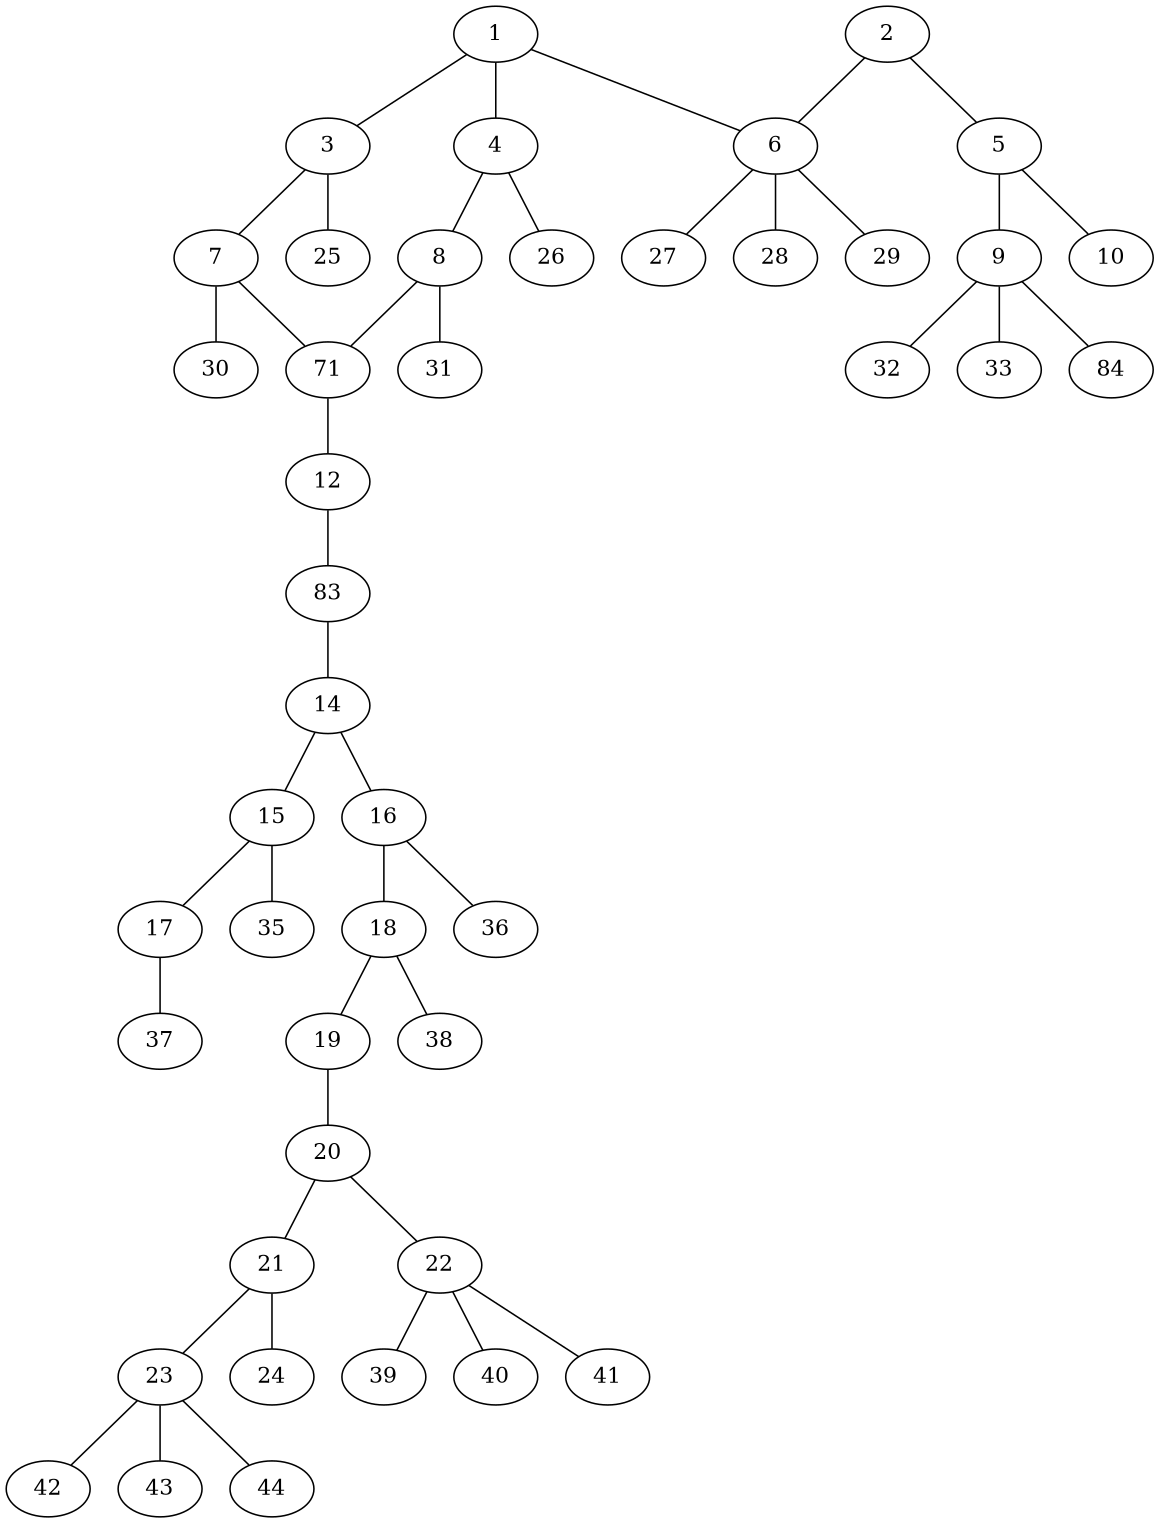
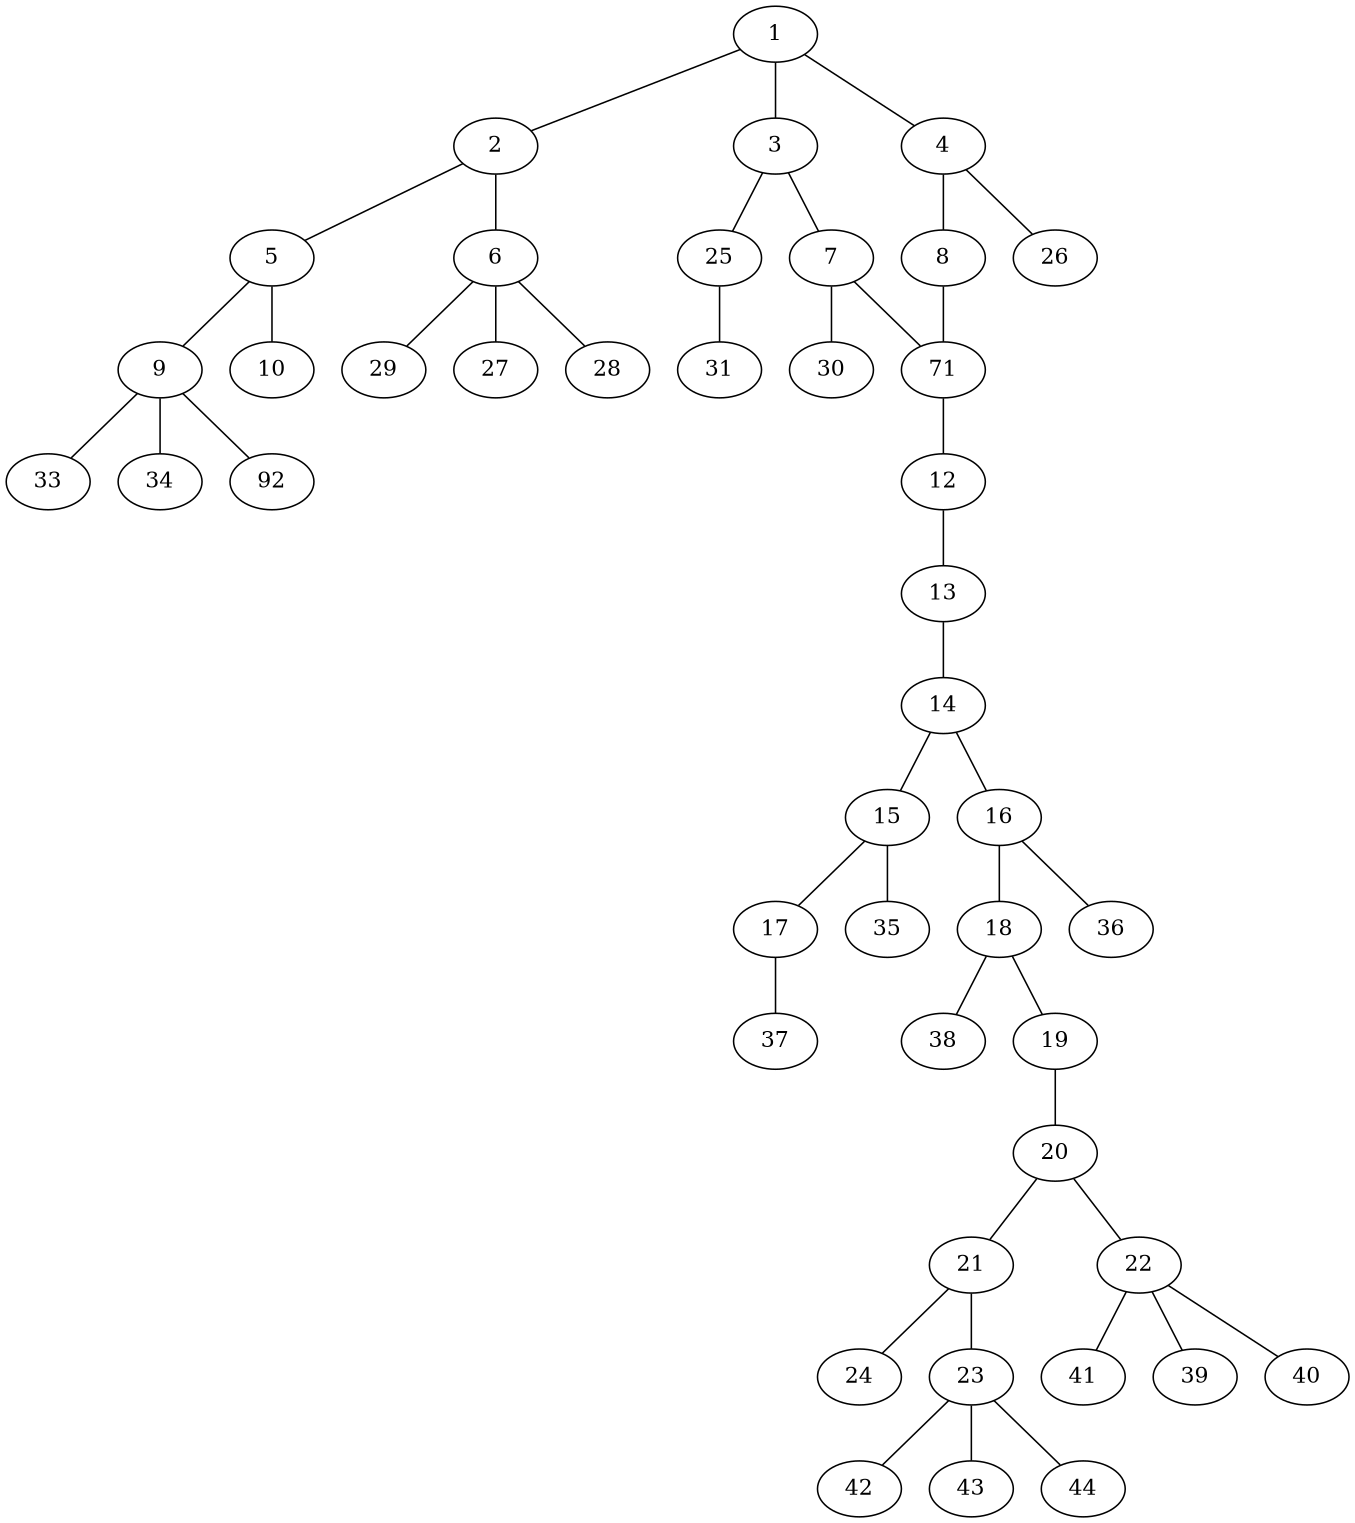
  graph {
    node [chem=H]
    edge [valence=1]
    1 [chem=C]
    2 [chem=N]
    3 [chem=C]
    4 [chem=C]
    5 [chem=C]
    6 [chem=C]
    7 [chem=C]
    25
    8 [chem=C]
    26
    9 [chem=C]
    10 [chem=O]
    27
    28
    29
    n16 [chem=C label=71]
    30
    31
-   32
+   32 [label=92]
    33
-   34 [label=84]
+   34
    12 [chem=N]
-   13 [chem=N label=83]
+   13 [chem=N]
    14 [chem=C]
    15 [chem=C]
    16 [chem=C]
    17 [chem=C]
    35
    18 [chem=C]
    36
    37
    19 [chem=C]
    38
    20 [chem=N]
    21 [chem=C]
    22 [chem=C]
    23 [chem=C]
    24 [chem=O]
    39
    40
    41
    42
    43
    44
-   1 -- 6
+   1 -- 2
    1 -- 3
    1 -- 4 [valence=2]
    2 -- 5
    2 -- 6
    3 -- 7 [valence=2]
    3 -- 25
    4 -- 8
    4 -- 26
    5 -- 9
    5 -- 10 [valence=2]
    6 -- 27
    6 -- 28
    6 -- 29
    7 -- n16
    7 -- 30
    8 -- n16 [valence=2]
-   8 -- 31
+   25 -- 31
    9 -- 32
    9 -- 33
    9 -- 34
    n16 -- 12
    12 -- 13 [valence=2]
    13 -- 14
    14 -- 15
    14 -- 16 [valence=2]
    15 -- 17 [valence=2]
    15 -- 35
    16 -- 18
    16 -- 36
    17 -- 37
    18 -- 19 [valence=2]
    18 -- 38
    19 -- 20
    20 -- 21
    20 -- 22
    21 -- 23
    21 -- 24 [valence=2]
    22 -- 39
    22 -- 40
    22 -- 41
    23 -- 42
    23 -- 43
    23 -- 44
  }
